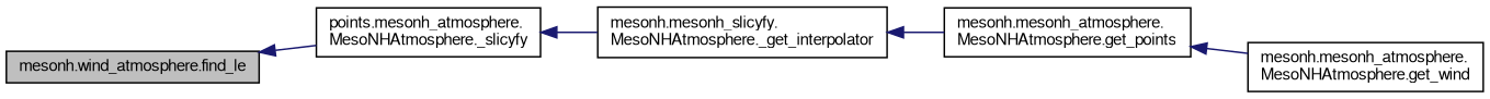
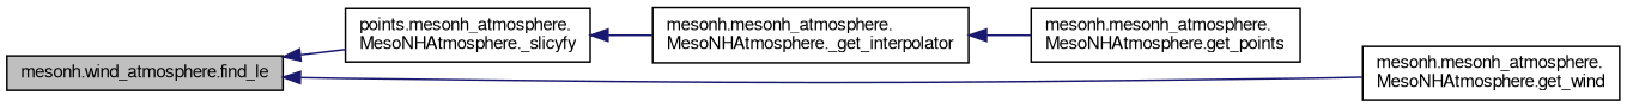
  digraph {
    rankdir=LR
    node [color=black fillcolor=white fontname=FreeSans fontsize=10 shape=record style=filled]
    edge [color=midnightblue dir=back fontname=FreeSans fontsize=10 labelfontname=FreeSans labelfontsize=10 style=solid]
    n1 [fillcolor=grey75 fontcolor=black height=0.2 label="mesonh.wind_atmosphere.find_le" width=0.4]
    n2 [height=0.2 label="points.mesonh_atmosphere.\lMesoNHAtmosphere._slicyfy" width=0.4]
-   n3 [height=0.2 label="mesonh.mesonh_slicyfy.\lMesoNHAtmosphere._get_interpolator" width=0.4]
+   n3 [height=0.2 label="mesonh.mesonh_atmosphere.\lMesoNHAtmosphere._get_interpolator" width=0.4]
    n4 [height=0.2 label="mesonh.mesonh_atmosphere.\lMesoNHAtmosphere.get_points" width=0.4]
    n5 [height=0.2 label="mesonh.mesonh_atmosphere.\lMesoNHAtmosphere.get_wind" width=0.4]
    n1 -> n2
    n2 -> n3
    n3 -> n4
-   n4 -> n5
+   n1 -> n5
  }
